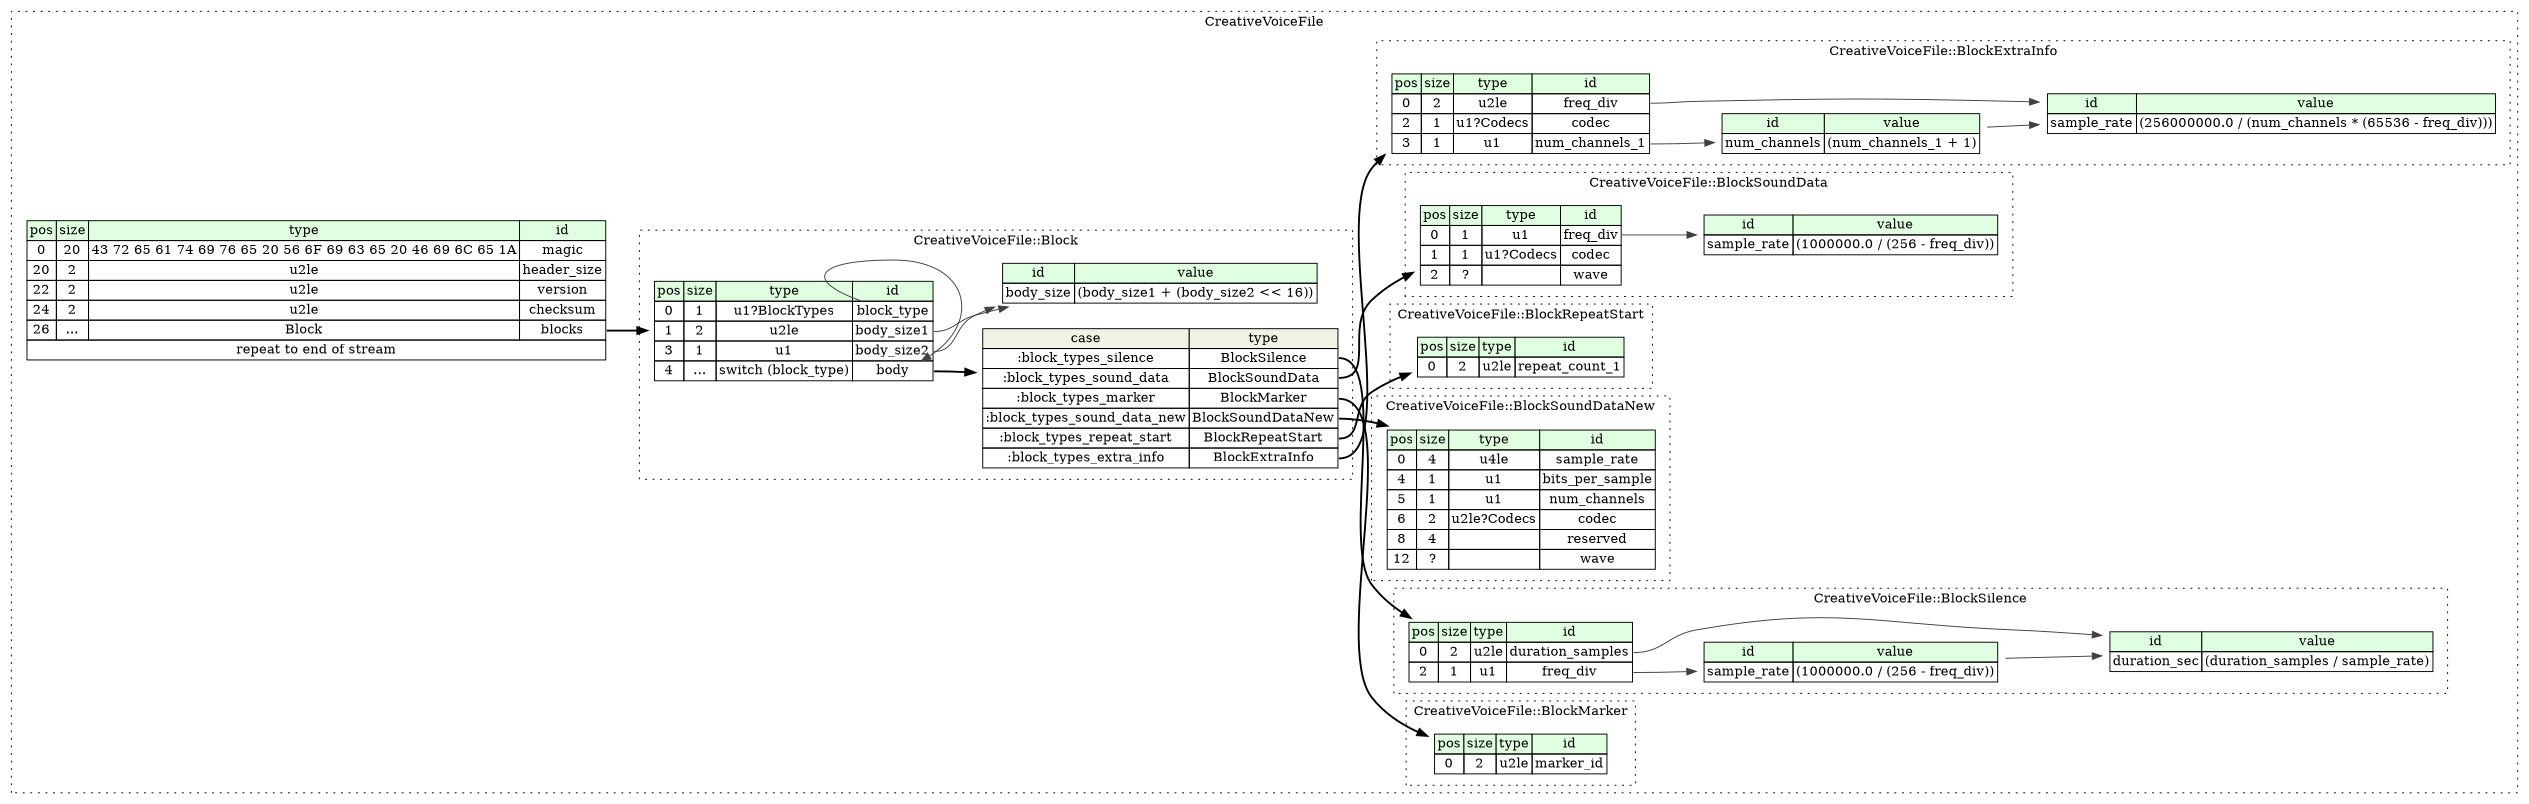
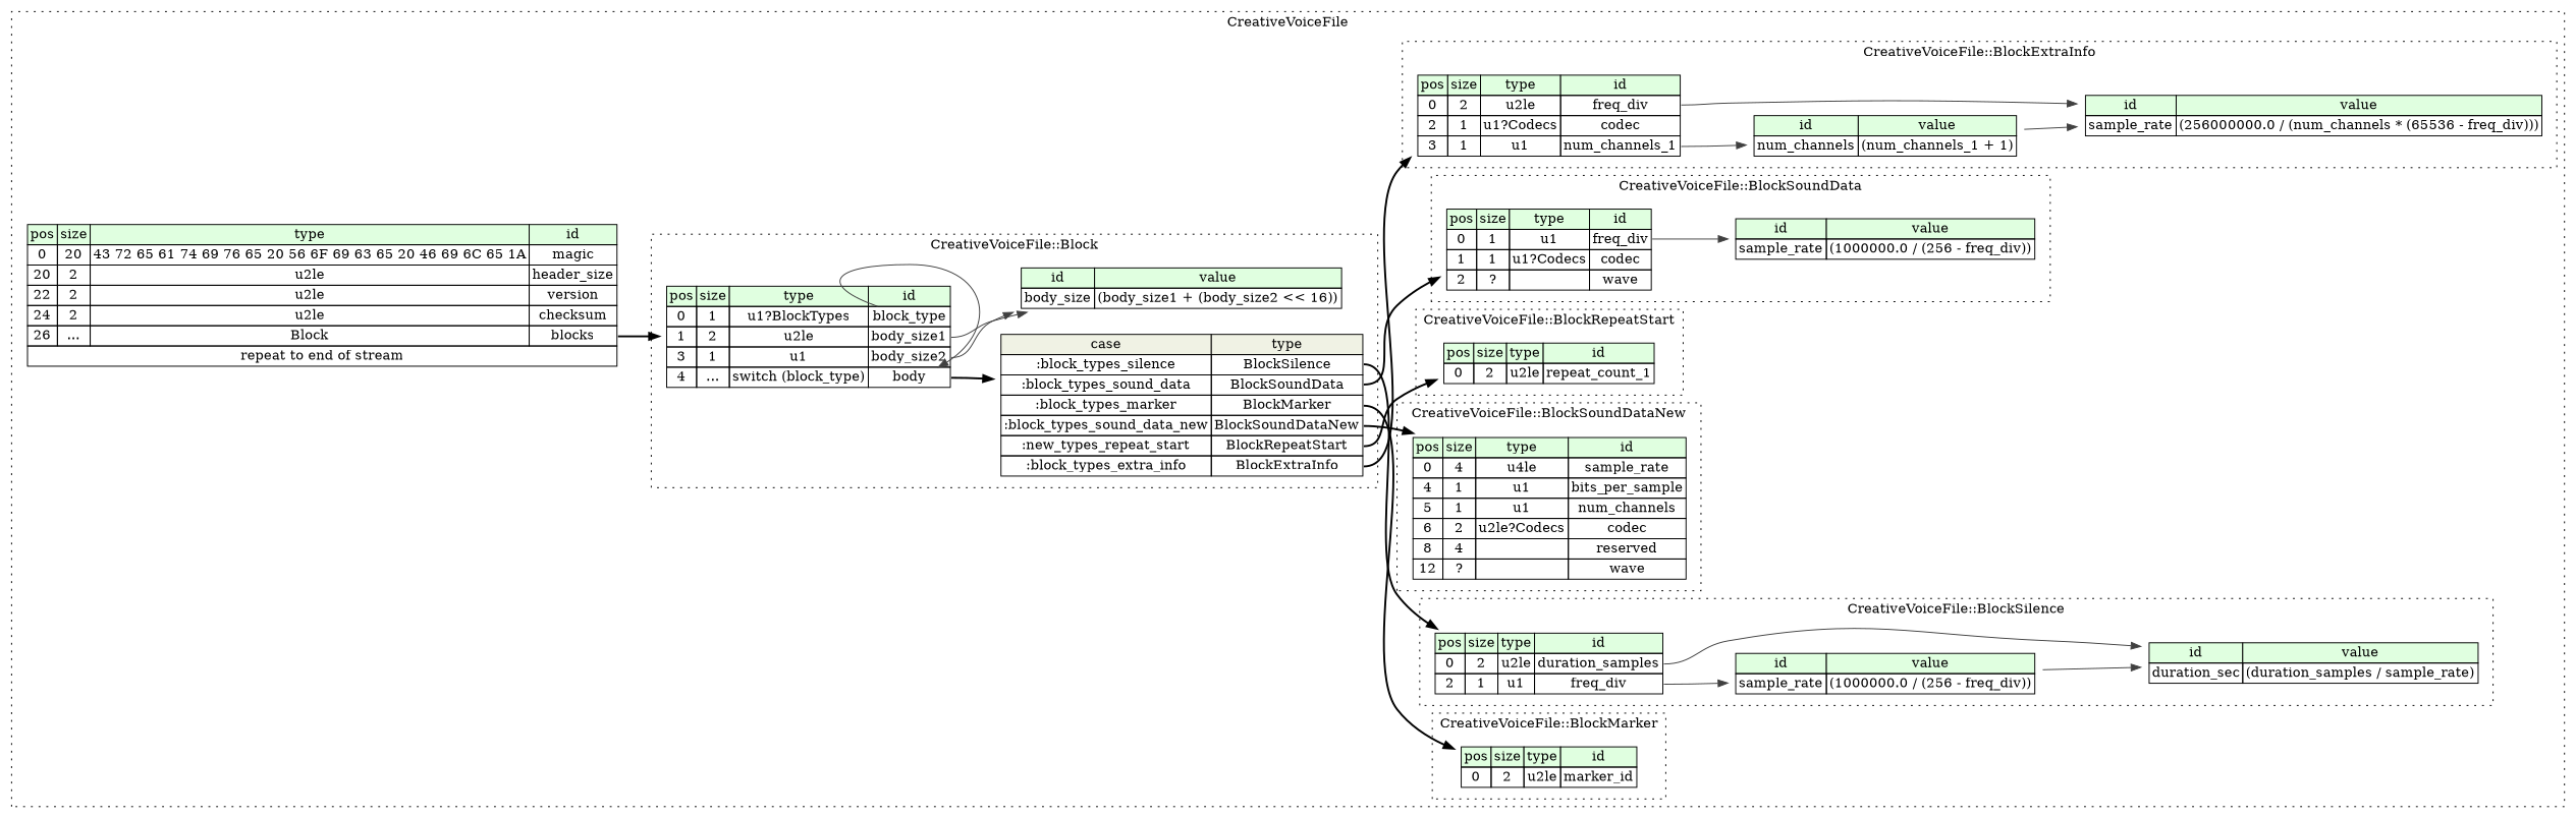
  digraph {
    rankdir=LR
    node [shape=plaintext]
    edge [color="#404040" tailport=freq_div_type]
    n1 [label=<<TABLE BORDER="0" CELLBORDER="1" CELLSPACING="0"> 				<TR><TD BGCOLOR="#E0FFE0">pos</TD><TD BGCOLOR="#E0FFE0">size</TD><TD BGCOLOR="#E0FFE0">type</TD><TD BGCOLOR="#E0FFE0">id</TD></TR> 				<TR><TD PORT="marker_id_pos">0</TD><TD PORT="marker_id_size">2</TD><TD>u2le</TD><TD PORT="marker_id_type">marker_id</TD></TR> 			</TABLE>>]
    n2 [label=<<TABLE BORDER="0" CELLBORDER="1" CELLSPACING="0"> 				<TR><TD BGCOLOR="#E0FFE0">pos</TD><TD BGCOLOR="#E0FFE0">size</TD><TD BGCOLOR="#E0FFE0">type</TD><TD BGCOLOR="#E0FFE0">id</TD></TR> 				<TR><TD PORT="duration_samples_pos">0</TD><TD PORT="duration_samples_size">2</TD><TD>u2le</TD><TD PORT="duration_samples_type">duration_samples</TD></TR> 				<TR><TD PORT="freq_div_pos">2</TD><TD PORT="freq_div_size">1</TD><TD>u1</TD><TD PORT="freq_div_type">freq_div</TD></TR> 			</TABLE>>]
    n3 [label=<<TABLE BORDER="0" CELLBORDER="1" CELLSPACING="0"> 				<TR><TD BGCOLOR="#E0FFE0">id</TD><TD BGCOLOR="#E0FFE0">value</TD></TR> 				<TR><TD>sample_rate</TD><TD>(1000000.0 / (256 - freq_div))</TD></TR> 			</TABLE>>]
    n4 [label=<<TABLE BORDER="0" CELLBORDER="1" CELLSPACING="0"> 				<TR><TD BGCOLOR="#E0FFE0">id</TD><TD BGCOLOR="#E0FFE0">value</TD></TR> 				<TR><TD>duration_sec</TD><TD>(duration_samples / sample_rate)</TD></TR> 			</TABLE>>]
    n5 [label=<<TABLE BORDER="0" CELLBORDER="1" CELLSPACING="0"> 				<TR><TD BGCOLOR="#E0FFE0">pos</TD><TD BGCOLOR="#E0FFE0">size</TD><TD BGCOLOR="#E0FFE0">type</TD><TD BGCOLOR="#E0FFE0">id</TD></TR> 				<TR><TD PORT="sample_rate_pos">0</TD><TD PORT="sample_rate_size">4</TD><TD>u4le</TD><TD PORT="sample_rate_type">sample_rate</TD></TR> 				<TR><TD PORT="bits_per_sample_pos">4</TD><TD PORT="bits_per_sample_size">1</TD><TD>u1</TD><TD PORT="bits_per_sample_type">bits_per_sample</TD></TR> 				<TR><TD PORT="num_channels_pos">5</TD><TD PORT="num_channels_size">1</TD><TD>u1</TD><TD PORT="num_channels_type">num_channels</TD></TR> 				<TR><TD PORT="codec_pos">6</TD><TD PORT="codec_size">2</TD><TD>u2le?Codecs</TD><TD PORT="codec_type">codec</TD></TR> 				<TR><TD PORT="reserved_pos">8</TD><TD PORT="reserved_size">4</TD><TD></TD><TD PORT="reserved_type">reserved</TD></TR> 				<TR><TD PORT="wave_pos">12</TD><TD PORT="wave_size">?</TD><TD></TD><TD PORT="wave_type">wave</TD></TR> 			</TABLE>>]
    n6 [label=<<TABLE BORDER="0" CELLBORDER="1" CELLSPACING="0"> 				<TR><TD BGCOLOR="#E0FFE0">pos</TD><TD BGCOLOR="#E0FFE0">size</TD><TD BGCOLOR="#E0FFE0">type</TD><TD BGCOLOR="#E0FFE0">id</TD></TR> 				<TR><TD PORT="block_type_pos">0</TD><TD PORT="block_type_size">1</TD><TD>u1?BlockTypes</TD><TD PORT="block_type_type">block_type</TD></TR> 				<TR><TD PORT="body_size1_pos">1</TD><TD PORT="body_size1_size">2</TD><TD>u2le</TD><TD PORT="body_size1_type">body_size1</TD></TR> 				<TR><TD PORT="body_size2_pos">3</TD><TD PORT="body_size2_size">1</TD><TD>u1</TD><TD PORT="body_size2_type">body_size2</TD></TR> 				<TR><TD PORT="body_pos">4</TD><TD PORT="body_size">...</TD><TD>switch (block_type)</TD><TD PORT="body_type">body</TD></TR> 			</TABLE>>]
    n7 [label=<<TABLE BORDER="0" CELLBORDER="1" CELLSPACING="0"> 				<TR><TD BGCOLOR="#E0FFE0">id</TD><TD BGCOLOR="#E0FFE0">value</TD></TR> 				<TR><TD>body_size</TD><TD>(body_size1 + (body_size2 &lt;&lt; 16))</TD></TR> 			</TABLE>>]
-   n8 [label=<<TABLE BORDER="0" CELLBORDER="1" CELLSPACING="0"> 	<TR><TD BGCOLOR="#F0F2E4">case</TD><TD BGCOLOR="#F0F2E4">type</TD></TR> 	<TR><TD>:block_types_silence</TD><TD PORT="case0">BlockSilence</TD></TR> 	<TR><TD>:block_types_sound_data</TD><TD PORT="case1">BlockSoundData</TD></TR> 	<TR><TD>:block_types_marker</TD><TD PORT="case2">BlockMarker</TD></TR> 	<TR><TD>:block_types_sound_data_new</TD><TD PORT="case3">BlockSoundDataNew</TD></TR> 	<TR><TD>:block_types_repeat_start</TD><TD PORT="case4">BlockRepeatStart</TD></TR> 	<TR><TD>:block_types_extra_info</TD><TD PORT="case5">BlockExtraInfo</TD></TR> </TABLE>>]
+   n8 [label=<<TABLE BORDER="0" CELLBORDER="1" CELLSPACING="0"> 	<TR><TD BGCOLOR="#F0F2E4">case</TD><TD BGCOLOR="#F0F2E4">type</TD></TR> 	<TR><TD>:block_types_silence</TD><TD PORT="case0">BlockSilence</TD></TR> 	<TR><TD>:block_types_sound_data</TD><TD PORT="case1">BlockSoundData</TD></TR> 	<TR><TD>:block_types_marker</TD><TD PORT="case2">BlockMarker</TD></TR> 	<TR><TD>:block_types_sound_data_new</TD><TD PORT="case3">BlockSoundDataNew</TD></TR> 	<TR><TD>:new_types_repeat_start</TD><TD PORT="case4">BlockRepeatStart</TD></TR> 	<TR><TD>:block_types_extra_info</TD><TD PORT="case5">BlockExtraInfo</TD></TR> </TABLE>>]
    n9 [label=<<TABLE BORDER="0" CELLBORDER="1" CELLSPACING="0"> 				<TR><TD BGCOLOR="#E0FFE0">pos</TD><TD BGCOLOR="#E0FFE0">size</TD><TD BGCOLOR="#E0FFE0">type</TD><TD BGCOLOR="#E0FFE0">id</TD></TR> 				<TR><TD PORT="repeat_count_1_pos">0</TD><TD PORT="repeat_count_1_size">2</TD><TD>u2le</TD><TD PORT="repeat_count_1_type">repeat_count_1</TD></TR> 			</TABLE>>]
    n10 [label=<<TABLE BORDER="0" CELLBORDER="1" CELLSPACING="0"> 				<TR><TD BGCOLOR="#E0FFE0">pos</TD><TD BGCOLOR="#E0FFE0">size</TD><TD BGCOLOR="#E0FFE0">type</TD><TD BGCOLOR="#E0FFE0">id</TD></TR> 				<TR><TD PORT="freq_div_pos">0</TD><TD PORT="freq_div_size">1</TD><TD>u1</TD><TD PORT="freq_div_type">freq_div</TD></TR> 				<TR><TD PORT="codec_pos">1</TD><TD PORT="codec_size">1</TD><TD>u1?Codecs</TD><TD PORT="codec_type">codec</TD></TR> 				<TR><TD PORT="wave_pos">2</TD><TD PORT="wave_size">?</TD><TD></TD><TD PORT="wave_type">wave</TD></TR> 			</TABLE>>]
    n11 [label=<<TABLE BORDER="0" CELLBORDER="1" CELLSPACING="0"> 				<TR><TD BGCOLOR="#E0FFE0">id</TD><TD BGCOLOR="#E0FFE0">value</TD></TR> 				<TR><TD>sample_rate</TD><TD>(1000000.0 / (256 - freq_div))</TD></TR> 			</TABLE>>]
    n12 [label=<<TABLE BORDER="0" CELLBORDER="1" CELLSPACING="0"> 				<TR><TD BGCOLOR="#E0FFE0">pos</TD><TD BGCOLOR="#E0FFE0">size</TD><TD BGCOLOR="#E0FFE0">type</TD><TD BGCOLOR="#E0FFE0">id</TD></TR> 				<TR><TD PORT="freq_div_pos">0</TD><TD PORT="freq_div_size">2</TD><TD>u2le</TD><TD PORT="freq_div_type">freq_div</TD></TR> 				<TR><TD PORT="codec_pos">2</TD><TD PORT="codec_size">1</TD><TD>u1?Codecs</TD><TD PORT="codec_type">codec</TD></TR> 				<TR><TD PORT="num_channels_1_pos">3</TD><TD PORT="num_channels_1_size">1</TD><TD>u1</TD><TD PORT="num_channels_1_type">num_channels_1</TD></TR> 			</TABLE>>]
    n13 [label=<<TABLE BORDER="0" CELLBORDER="1" CELLSPACING="0"> 				<TR><TD BGCOLOR="#E0FFE0">id</TD><TD BGCOLOR="#E0FFE0">value</TD></TR> 				<TR><TD>num_channels</TD><TD>(num_channels_1 + 1)</TD></TR> 			</TABLE>>]
    n14 [label=<<TABLE BORDER="0" CELLBORDER="1" CELLSPACING="0"> 				<TR><TD BGCOLOR="#E0FFE0">id</TD><TD BGCOLOR="#E0FFE0">value</TD></TR> 				<TR><TD>sample_rate</TD><TD>(256000000.0 / (num_channels * (65536 - freq_div)))</TD></TR> 			</TABLE>>]
    n15 [label=<<TABLE BORDER="0" CELLBORDER="1" CELLSPACING="0"> 			<TR><TD BGCOLOR="#E0FFE0">pos</TD><TD BGCOLOR="#E0FFE0">size</TD><TD BGCOLOR="#E0FFE0">type</TD><TD BGCOLOR="#E0FFE0">id</TD></TR> 			<TR><TD PORT="magic_pos">0</TD><TD PORT="magic_size">20</TD><TD>43 72 65 61 74 69 76 65 20 56 6F 69 63 65 20 46 69 6C 65 1A</TD><TD PORT="magic_type">magic</TD></TR> 			<TR><TD PORT="header_size_pos">20</TD><TD PORT="header_size_size">2</TD><TD>u2le</TD><TD PORT="header_size_type">header_size</TD></TR> 			<TR><TD PORT="version_pos">22</TD><TD PORT="version_size">2</TD><TD>u2le</TD><TD PORT="version_type">version</TD></TR> 			<TR><TD PORT="checksum_pos">24</TD><TD PORT="checksum_size">2</TD><TD>u2le</TD><TD PORT="checksum_type">checksum</TD></TR> 			<TR><TD PORT="blocks_pos">26</TD><TD PORT="blocks_size">...</TD><TD>Block</TD><TD PORT="blocks_type">blocks</TD></TR> 			<TR><TD COLSPAN="4" PORT="blocks__repeat">repeat to end of stream</TD></TR> 		</TABLE>>]
    subgraph cluster_1 {
      label=CreativeVoiceFile
      style=dotted
      n15
      subgraph cluster_2 {
        label="CreativeVoiceFile::BlockMarker"
        style=dotted
        n1
      }
      subgraph cluster_3 {
        label="CreativeVoiceFile::BlockSilence"
        style=dotted
        n2
        n3
        n4
      }
      subgraph cluster_4 {
        label="CreativeVoiceFile::BlockSoundDataNew"
        style=dotted
        n5
      }
      subgraph cluster_5 {
        label="CreativeVoiceFile::Block"
        style=dotted
        n6
        n7
        n8
      }
      subgraph cluster_6 {
        label="CreativeVoiceFile::BlockRepeatStart"
        style=dotted
        n9
      }
      subgraph cluster_7 {
        label="CreativeVoiceFile::BlockSoundData"
        style=dotted
        n10
        n11
      }
      subgraph cluster_8 {
        label="CreativeVoiceFile::BlockExtraInfo"
        style=dotted
        n12
        n13
        n14
      }
    }
    n2 -> n3
    n2 -> n4 [tailport=duration_samples_type]
    n3 -> n4 [tailport=sample_rate_type]
    n6 -> n6 [headport=body_type tailport=block_type_type]
    n6 -> n7 [tailport=body_size1_type]
    n6 -> n7 [tailport=body_size2_type]
    n6 -> n8 [style=bold tailport=body_type color=""]
    n8 -> n1 [style=bold tailport=case2 color=""]
    n8 -> n2 [style=bold tailport=case0 color=""]
    n8 -> n5 [style=bold tailport=case3 color=""]
    n8 -> n9 [style=bold tailport=case4 color=""]
    n8 -> n10 [style=bold tailport=case1 color=""]
    n8 -> n12 [style=bold tailport=case5 color=""]
    n10 -> n11
    n12 -> n13 [tailport=num_channels_1_type]
    n12 -> n14
    n13 -> n14 [tailport=num_channels_type]
    n15 -> n6 [style=bold tailport=blocks_type color=""]
  }
